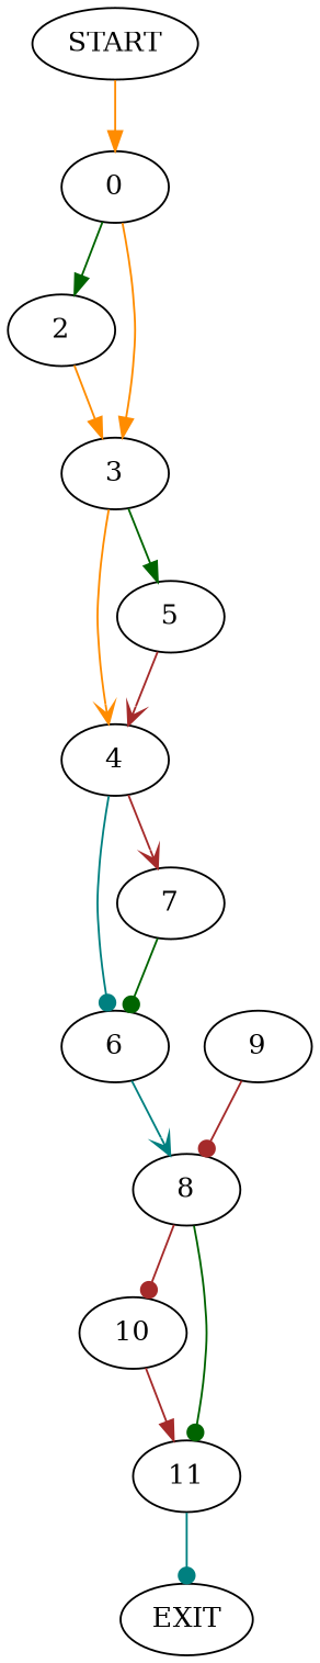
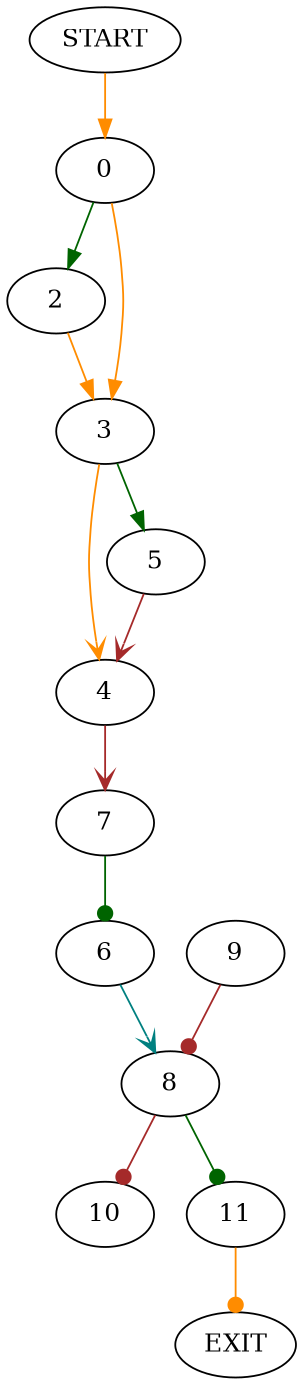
  digraph {
    edge [arrowhead=normal color=darkorange]
    n1 [label=START]
    n2 [label=0]
    2
    3
    n5 [label=EXIT]
    4
    5
    6
    7
    8
    10
    11
    9
    n1 -> n2
    n2 -> 2 [color=darkgreen]
    n2 -> 3
    2 -> 3
    3 -> 4 [arrowhead=vee]
    3 -> 5 [color=darkgreen]
-   4 -> 6 [arrowhead=dot color=teal]
    4 -> 7 [arrowhead=vee color=brown]
    5 -> 4 [arrowhead=vee color=brown]
    6 -> 8 [arrowhead=vee color=teal]
    7 -> 6 [arrowhead=dot color=darkgreen]
    8 -> 10 [arrowhead=dot color=brown]
    8 -> 11 [arrowhead=dot color=darkgreen]
-   10 -> 11 [color=brown]
-   11 -> n5 [arrowhead=dot color=teal]
+   11 -> n5 [arrowhead=dot]
    9 -> 8 [arrowhead=dot color=brown]
  }
